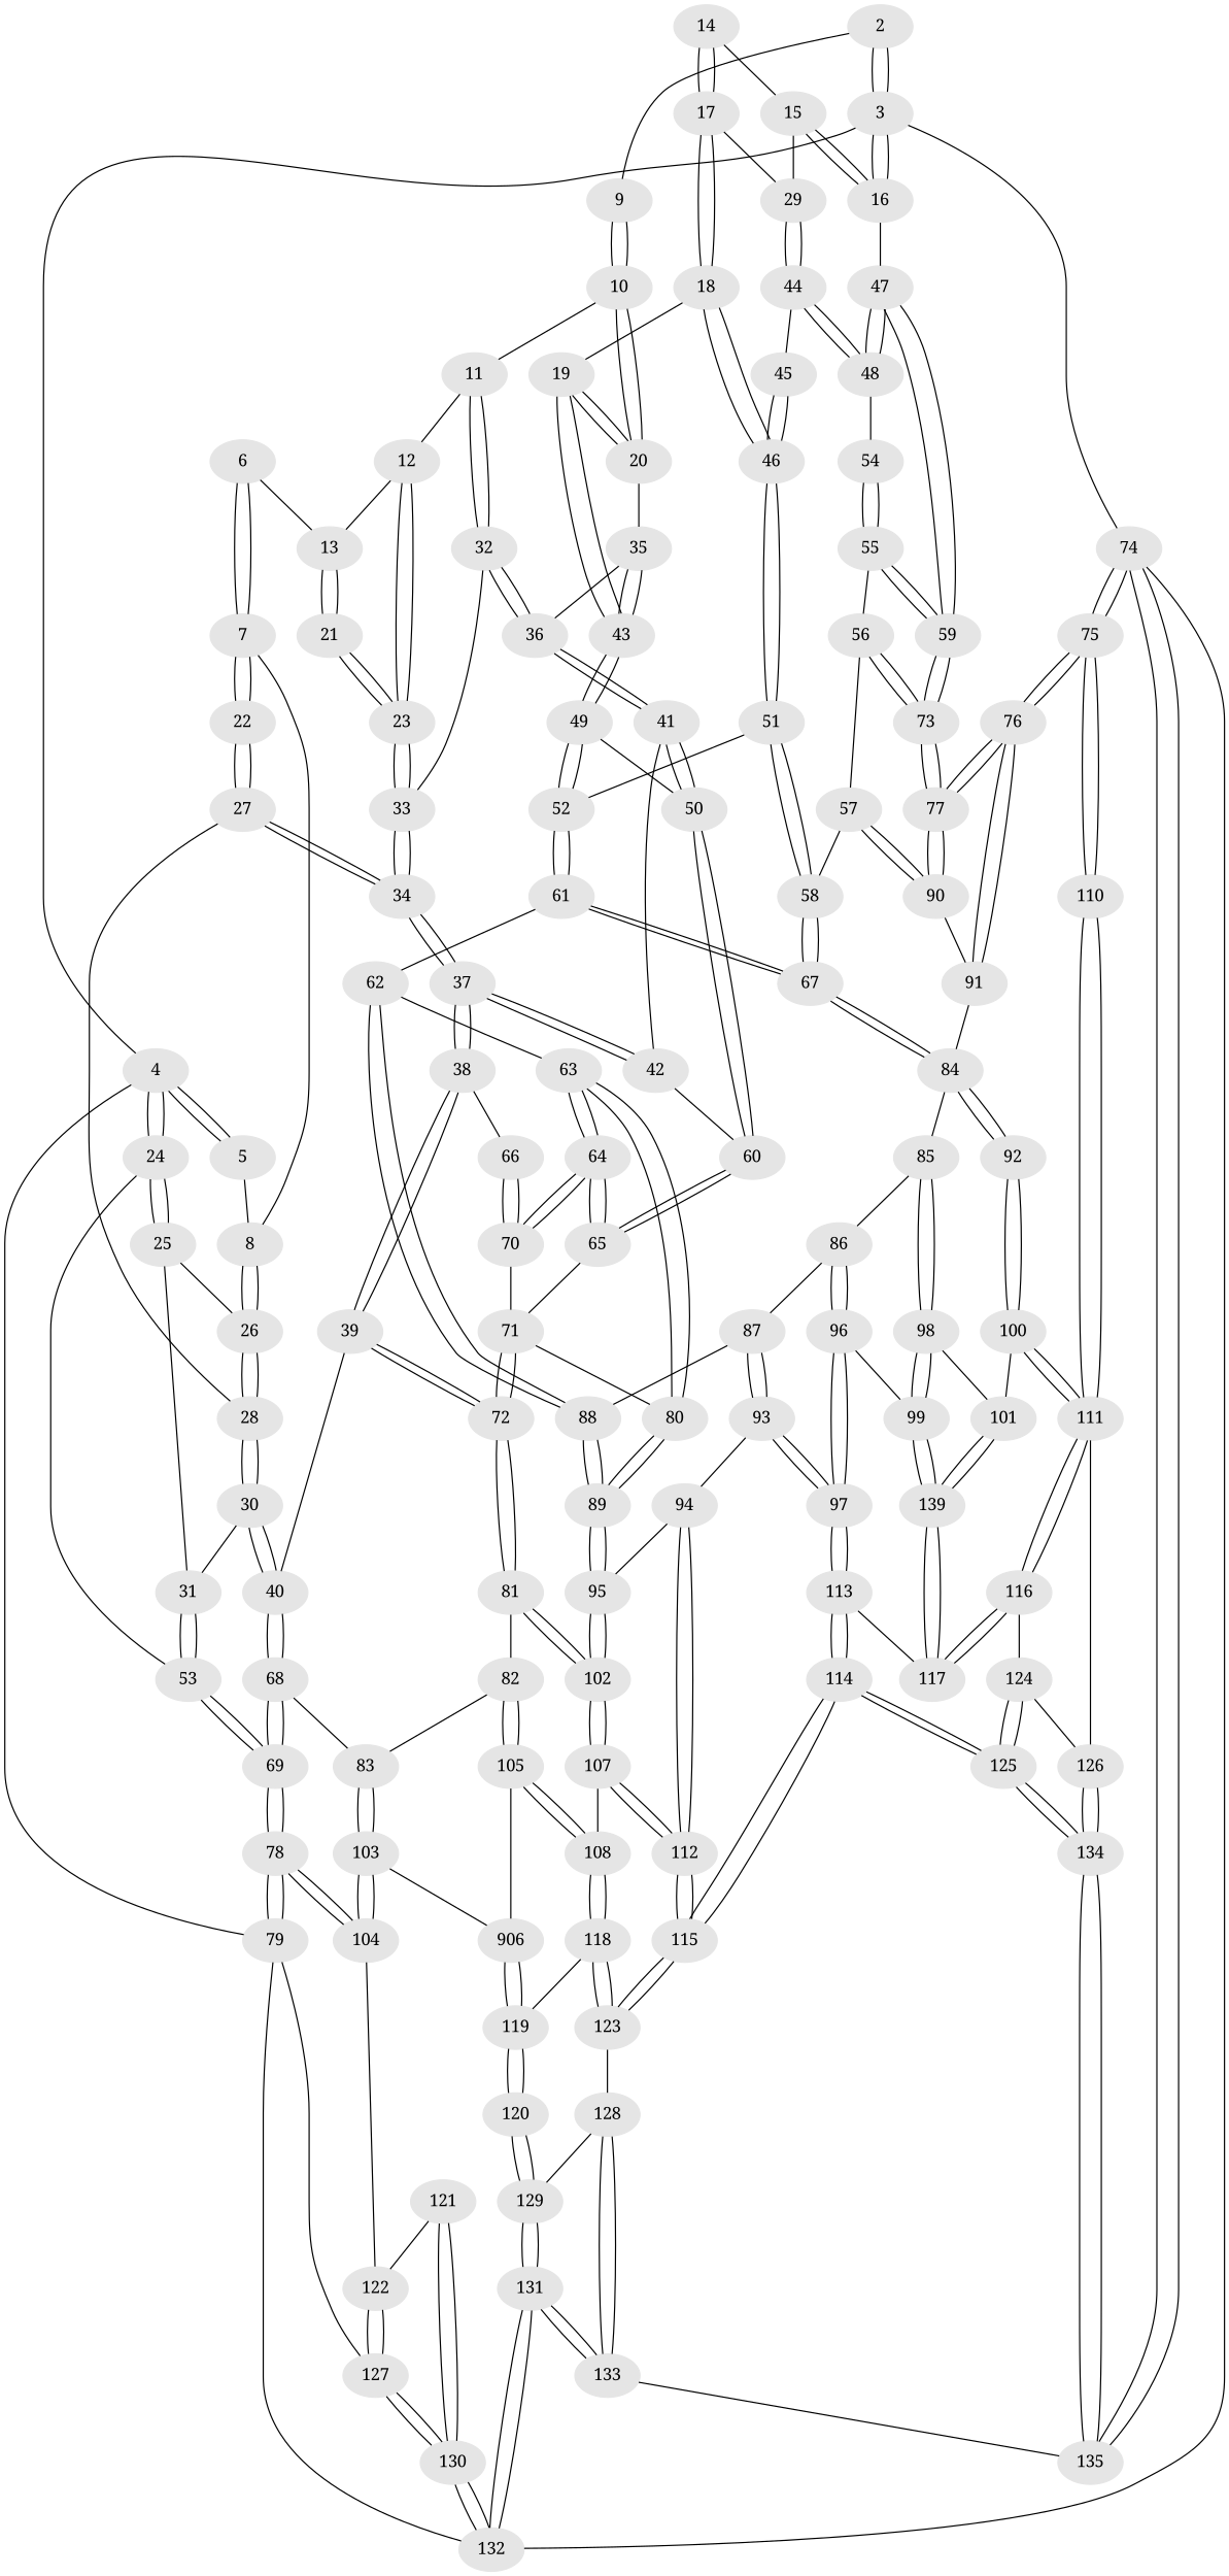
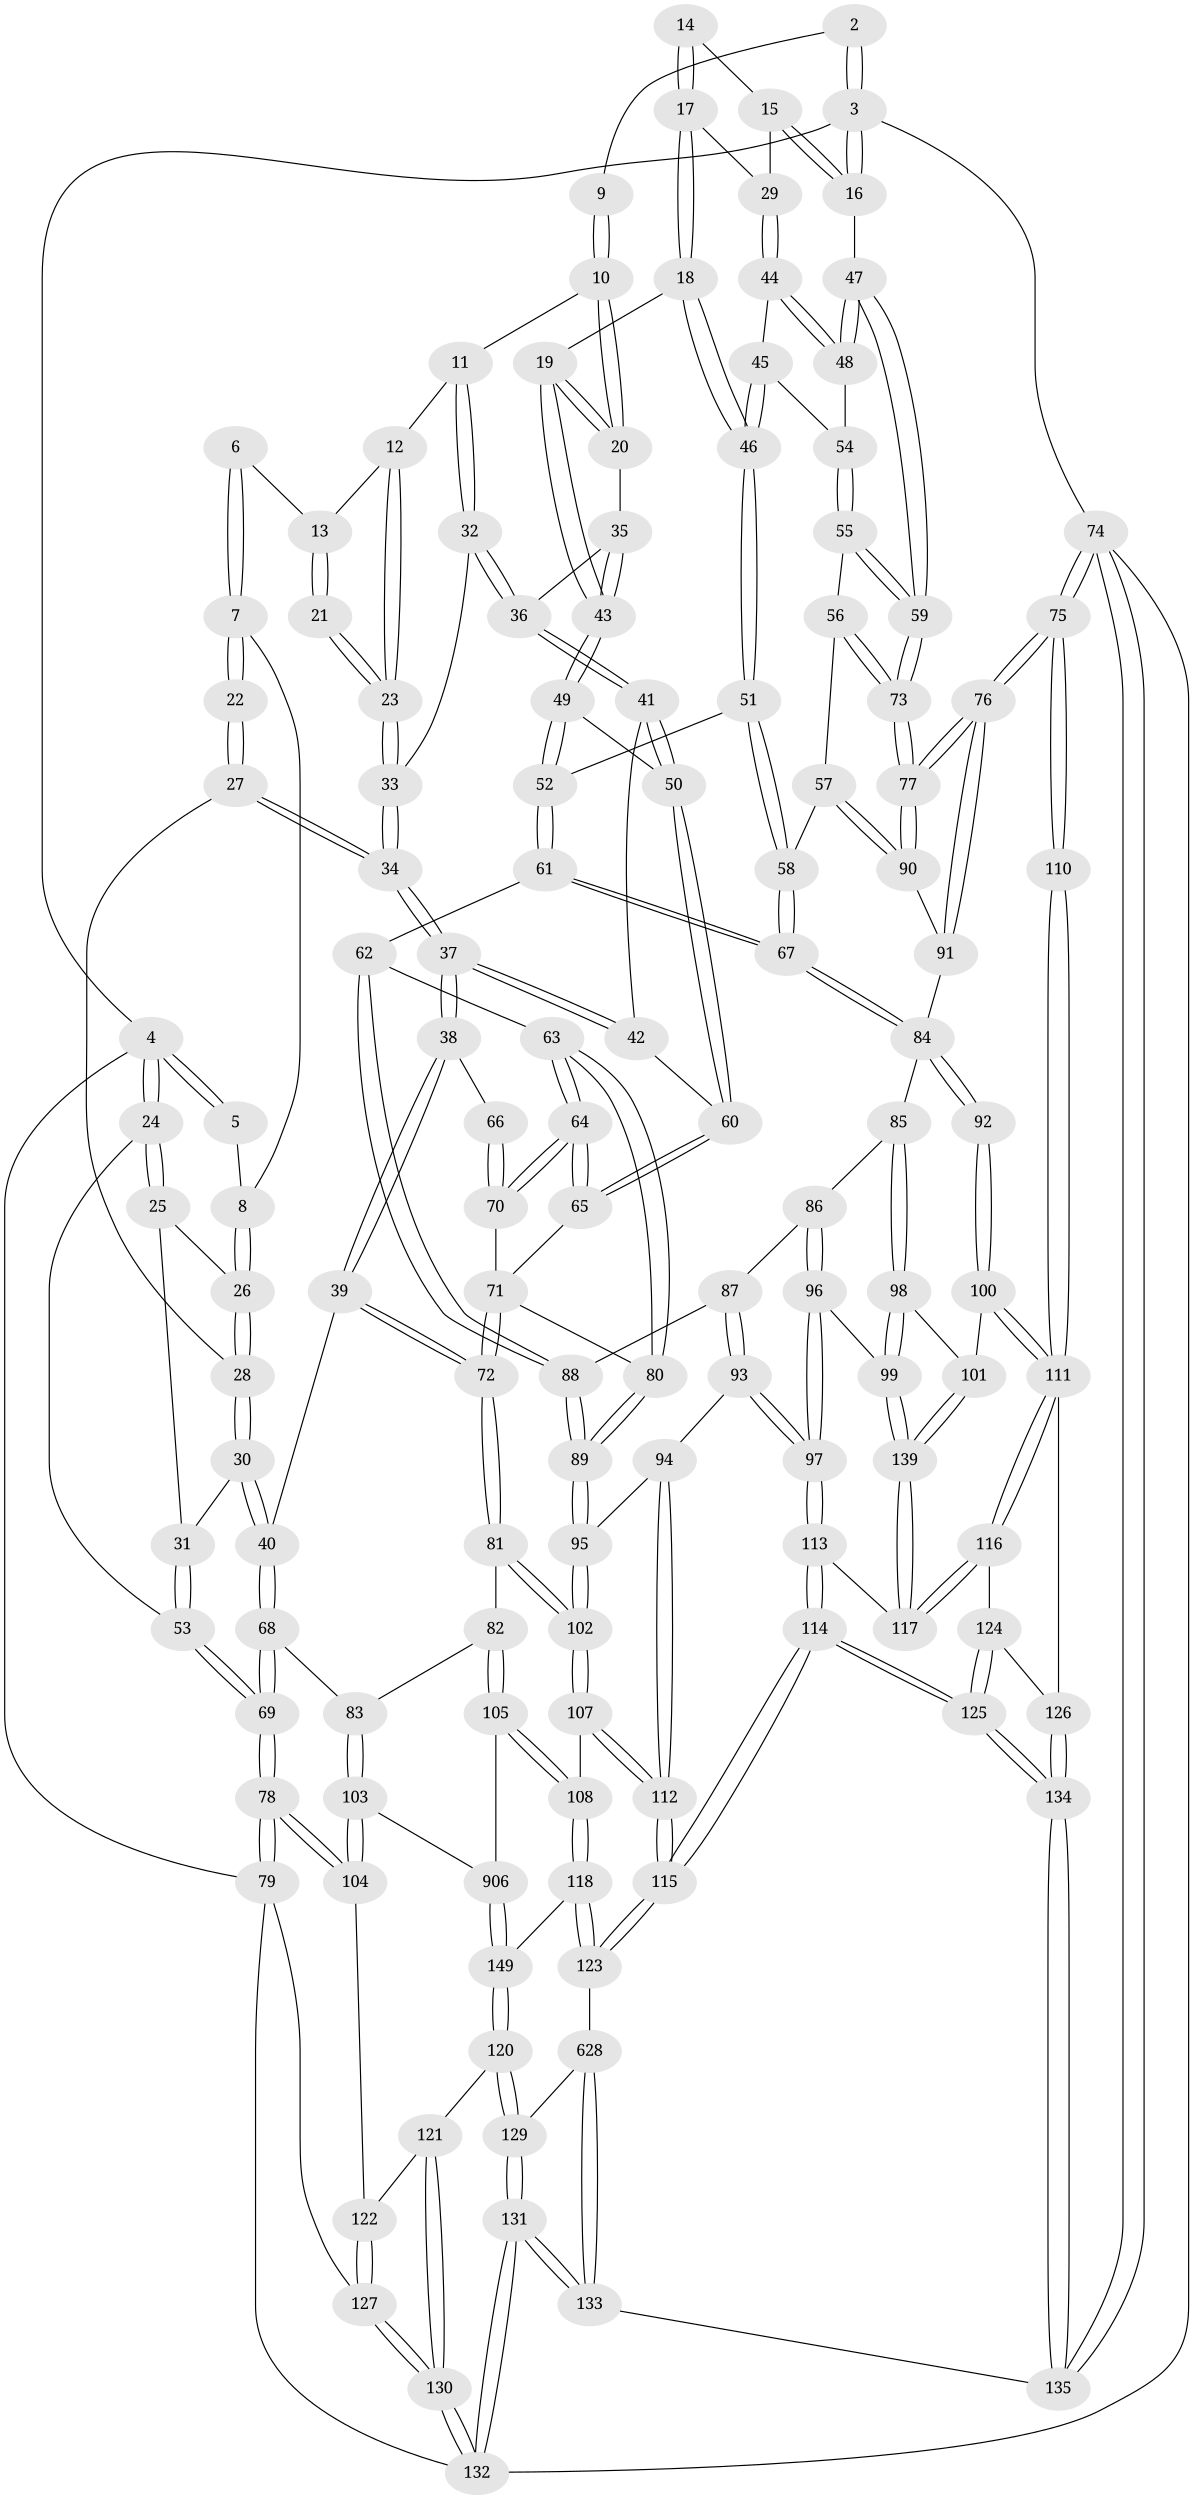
  graph {
    fontname="Noto Serif"
    node [color=gray90 fontname="Noto Serif" style=filled]
    edge [fontname="Noto Serif"]
    2
    3
    9
    6
    7
    13
    4
    16
    74
    10
    5
    24
    79
    47
    75
    132
    135
    8
    25
    53
    127
    26
    22
    21
    27
    28
    11
    20
    14
    15
    17
    12
    32
    35
    23
    33
    36
    29
    18
    44
    48
    59
    19
    46
    43
    51
    49
    34
    31
    69
    30
    37
    40
    45
    68
    41
    38
    42
    50
    39
    66
    60
    72
    70
    81
    83
    65
    52
    54
    55
    58
    73
    61
    67
    62
    78
    56
    57
    90
    77
    91
    84
    71
    63
    88
    64
    80
    89
    85
    92
    103
    104
    82
    102
    76
    110
    111
    122
    130
    95
    105
    107
    n103 [label=906]
    108
    86
    98
    100
    87
    96
    99
    101
    93
    97
    94
    112
    113
    115
    n118 [label=139]
    117
    114
    126
    116
-   119
+   119 [label=149]
    118
    120
    123
    134
    124
    125
-   128
+   128 [label=628]
    121
    129
    131
    133
    2 -- 3
    2 -- 3
    2 -- 9
    3 -- 4
    3 -- 16
    3 -- 16
    3 -- 74
    9 -- 10
    9 -- 10
    6 -- 7
    6 -- 7
    6 -- 13
    7 -- 8
    7 -- 22
    7 -- 22
    13 -- 21
    13 -- 21
    4 -- 5
    4 -- 5
    4 -- 24
    4 -- 24
    4 -- 79
    16 -- 47
    74 -- 75
    74 -- 75
    74 -- 132
    74 -- 135
    74 -- 135
    10 -- 11
    10 -- 20
    10 -- 20
    5 -- 8
    24 -- 25
    24 -- 25
    24 -- 53
    79 -- 132
    79 -- 127
    47 -- 48
    47 -- 48
    47 -- 59
    47 -- 59
    75 -- 76
    75 -- 76
    75 -- 110
    75 -- 110
    8 -- 26
    8 -- 26
    25 -- 26
    25 -- 31
    53 -- 69
    53 -- 69
    127 -- 130
    127 -- 130
    26 -- 28
    26 -- 28
    22 -- 27
    22 -- 27
    21 -- 23
    21 -- 23
    27 -- 28
    27 -- 34
    27 -- 34
    28 -- 30
    28 -- 30
    11 -- 12
    11 -- 32
    11 -- 32
    20 -- 35
    14 -- 15
    14 -- 17
    14 -- 17
    15 -- 16
    15 -- 16
    15 -- 29
    17 -- 29
    17 -- 18
    17 -- 18
    12 -- 13
    12 -- 23
    12 -- 23
    32 -- 33
    32 -- 36
    32 -- 36
    35 -- 36
    35 -- 43
    35 -- 43
    23 -- 33
    23 -- 33
    33 -- 34
    33 -- 34
    36 -- 41
    36 -- 41
    29 -- 44
    29 -- 44
    18 -- 19
    18 -- 46
    18 -- 46
    44 -- 48
    44 -- 48
    44 -- 45
    48 -- 54
    59 -- 73
    59 -- 73
    19 -- 20
    19 -- 20
    19 -- 43
    19 -- 43
    46 -- 51
    46 -- 51
    43 -- 49
    43 -- 49
    51 -- 52
    51 -- 58
    51 -- 58
    49 -- 50
    49 -- 52
    49 -- 52
    34 -- 37
    34 -- 37
    31 -- 53
    31 -- 53
    69 -- 78
    69 -- 78
    30 -- 31
    30 -- 40
    30 -- 40
    37 -- 38
    37 -- 38
    37 -- 42
    37 -- 42
    40 -- 68
    40 -- 68
    45 -- 46
    45 -- 46
+   45 -- 54
    68 -- 69
    68 -- 69
    68 -- 83
    41 -- 42
    41 -- 50
    41 -- 50
    38 -- 39
    38 -- 39
    38 -- 66
    42 -- 60
    50 -- 60
    50 -- 60
    39 -- 40
    39 -- 72
    39 -- 72
    66 -- 70
    66 -- 70
    60 -- 65
    60 -- 65
    72 -- 81
    72 -- 81
    70 -- 71
    81 -- 82
    81 -- 102
    81 -- 102
    83 -- 103
    83 -- 103
    65 -- 71
    52 -- 61
    52 -- 61
    54 -- 55
    54 -- 55
    55 -- 59
    55 -- 59
    55 -- 56
    58 -- 67
    58 -- 67
    73 -- 77
    73 -- 77
    61 -- 67
    61 -- 67
    61 -- 62
    67 -- 84
    67 -- 84
    62 -- 63
    62 -- 88
    62 -- 88
    78 -- 79
    78 -- 79
    78 -- 104
    78 -- 104
    56 -- 73
    56 -- 73
    56 -- 57
    57 -- 58
    57 -- 90
    57 -- 90
    90 -- 91
    77 -- 90
    77 -- 90
    91 -- 84
    84 -- 85
    84 -- 92
    84 -- 92
    71 -- 72
    71 -- 72
    71 -- 80
    63 -- 64
    63 -- 64
    63 -- 80
    63 -- 80
    88 -- 89
    88 -- 89
    64 -- 70
    64 -- 70
    64 -- 65
    64 -- 65
    80 -- 89
    80 -- 89
    89 -- 95
    89 -- 95
    85 -- 86
    85 -- 98
    85 -- 98
    92 -- 100
    92 -- 100
    103 -- 104
    103 -- 104
    103 -- n103
    104 -- 122
    82 -- 83
    82 -- 105
    82 -- 105
    102 -- 107
    102 -- 107
    76 -- 77
    76 -- 77
    76 -- 91
    76 -- 91
    110 -- 111
    110 -- 111
    111 -- 126
    111 -- 116
    111 -- 116
    122 -- 127
    122 -- 127
    130 -- 132
    130 -- 132
    95 -- 102
    95 -- 102
    105 -- n103
    105 -- 108
    105 -- 108
    107 -- 108
    107 -- 112
    107 -- 112
    n103 -- 119
    n103 -- 119
    108 -- 118
    108 -- 118
    86 -- 87
    86 -- 96
    86 -- 96
    98 -- 99
    98 -- 99
    98 -- 101
    100 -- 111
    100 -- 111
    100 -- 101
    87 -- 88
    87 -- 93
    87 -- 93
    96 -- 99
    96 -- 97
    96 -- 97
    99 -- n118
    99 -- n118
    101 -- n118
    101 -- n118
    93 -- 97
    93 -- 97
    93 -- 94
    97 -- 113
    97 -- 113
    94 -- 95
    94 -- 112
    94 -- 112
    112 -- 115
    112 -- 115
    113 -- 117
    113 -- 114
    113 -- 114
    115 -- 123
    115 -- 123
    n118 -- 117
    n118 -- 117
    114 -- 115
    114 -- 115
    114 -- 125
    114 -- 125
    126 -- 134
    126 -- 134
    116 -- 117
    116 -- 117
    116 -- 124
    119 -- 120
    119 -- 120
    118 -- 119
    118 -- 123
    118 -- 123
+   120 -- 121
    120 -- 129
    120 -- 129
    123 -- 128
    134 -- 135
    134 -- 135
    124 -- 126
    124 -- 125
    124 -- 125
    125 -- 134
    125 -- 134
    128 -- 129
    128 -- 133
    128 -- 133
    121 -- 122
    121 -- 130
    121 -- 130
    129 -- 131
    129 -- 131
    131 -- 132
    131 -- 132
    131 -- 133
    131 -- 133
    133 -- 135
  }
